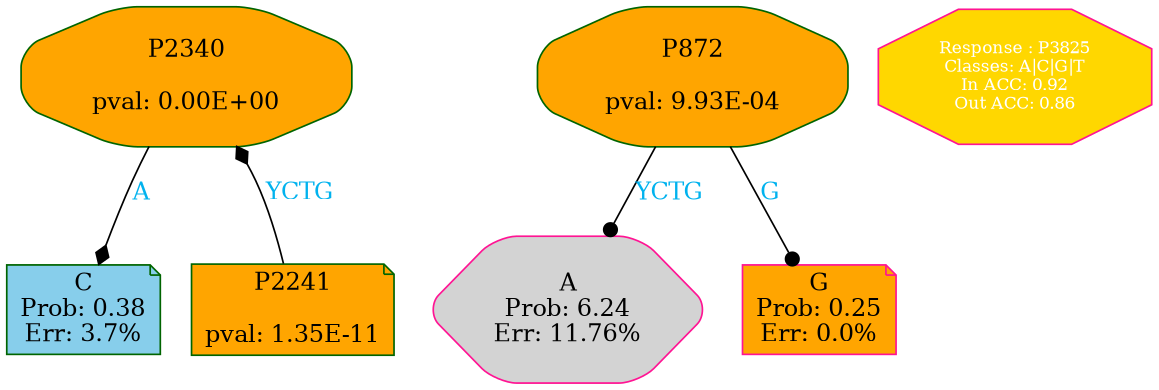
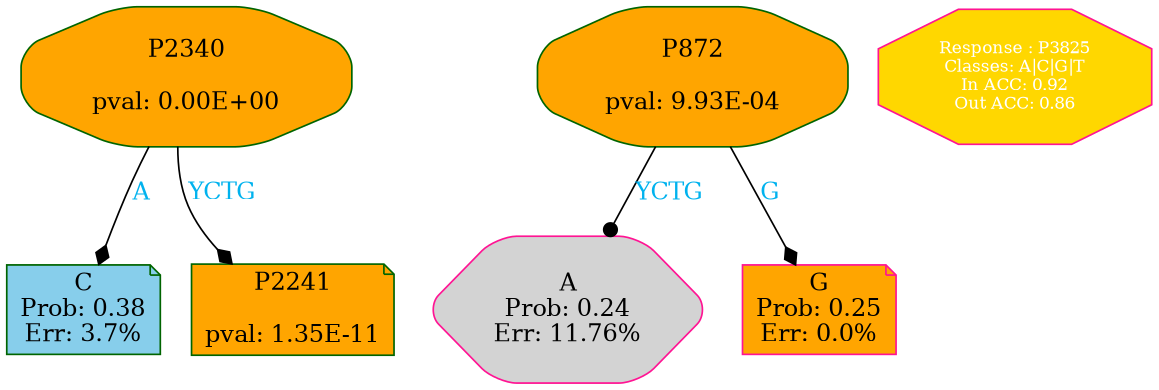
  digraph {
    fontname="DejaVu Serif"
    ranksep=equally
    splines=polylines
    node [color=darkgreen fillcolor=orange fontname="DejaVu Serif" shape=note style="filled, rounded"]
    edge [arrowhead=diamond fontcolor=deepskyblue2 fontname="DejaVu Serif" style=solid]
    n1 [fillcolor=skyblue label="C\nProb: 0.38\nErr: 3.7%"]
-   n2 [color=deeppink fillcolor=lightgrey label="A\nProb: 6.24\nErr: 11.76%" shape=hexagon]
+   n2 [color=deeppink fillcolor=lightgrey label="A\nProb: 0.24\nErr: 11.76%" shape=hexagon]
    n3 [color=deeppink label="G\nProb: 0.25\nErr: 0.0%"]
    n4 [align=left color=deeppink fillcolor=gold fontcolor=white fontsize=10 label="Response : P3825\nClasses: A|C|G|T\nIn ACC: 0.92\nOut ACC: 0.86\n" shape=octagon style=filled]
    n5 [label="P2340\n\npval: 0.00E+00" shape=octagon]
    n6 [label="P2241\n\npval: 1.35E-11"]
    n7 [label="P872\n\npval: 9.93E-04" shape=octagon]
    subgraph sub_1 {
      rank=same
      n1
      n2
      n3
    }
    subgraph sub_2 {
      rank=same
      n4
      n5
    }
    n5 -> n1 [label=A]
-   n6 -> n5 [label=YCTG]
+   n5 -> n6 [label=YCTG]
    n7 -> n2 [arrowhead=dot label=YCTG]
-   n7 -> n3 [arrowhead=dot label=G]
+   n7 -> n3 [label=G]
  }
